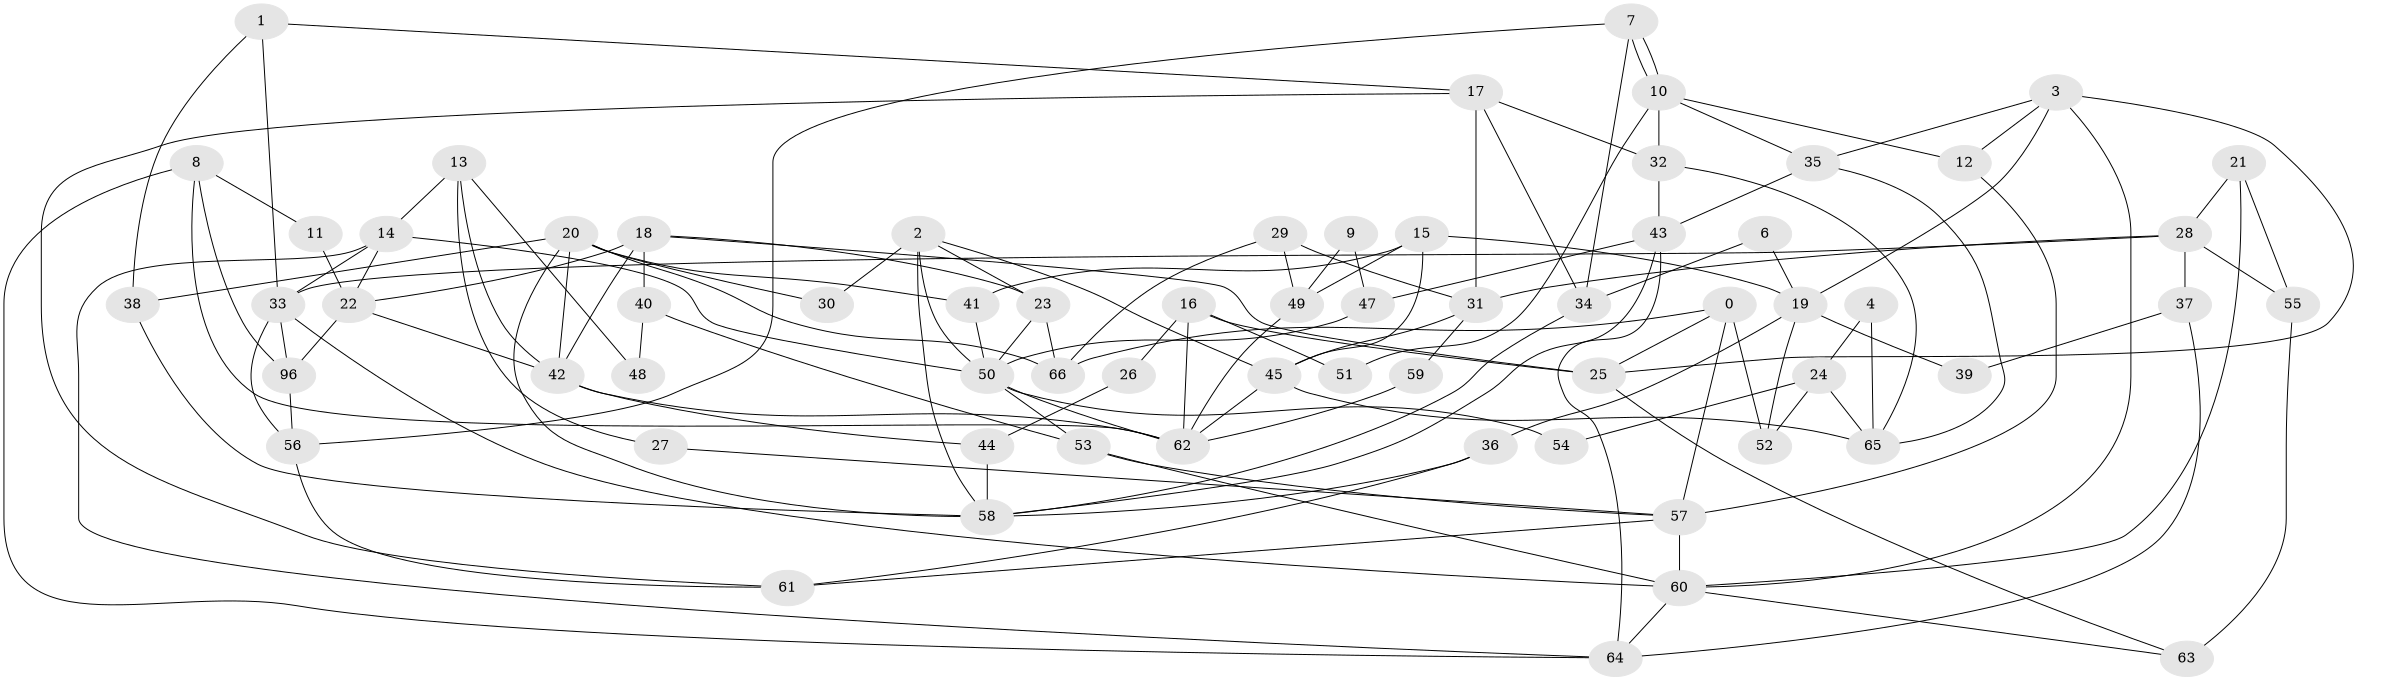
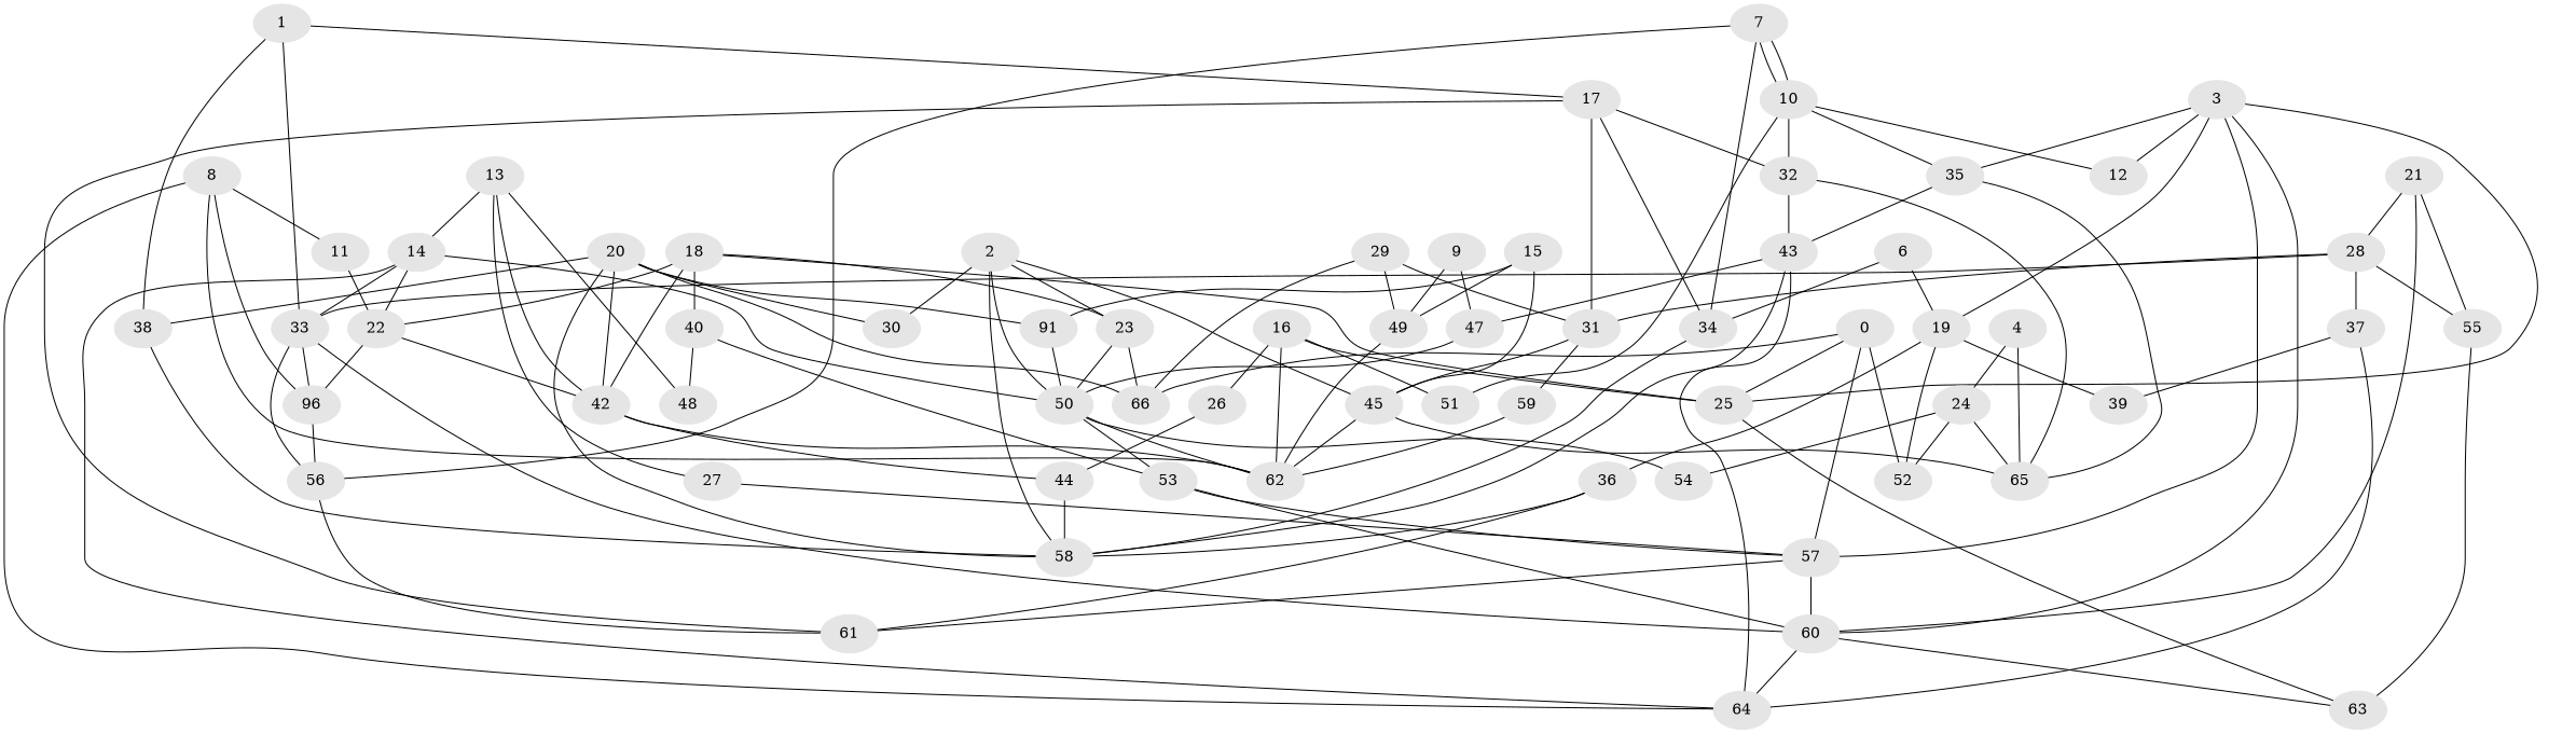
  graph {
    node [color=gray90 style=filled]
    1
    17
    33
    38
    34
    32
    31
    61
    60
    56
    n11 [label=96]
    58
    2
    23
    30
    45
    50
    66
    65
    62
    54
    53
    3
    12
    25
    35
    19
    57
    63
    43
    64
    4
    24
    52
    n35 [label=0]
    6
    36
    39
    7
    10
    51
    8
    11
    22
    9
    47
    49
    42
    13
    14
    27
    48
-   41
+   41 [label=91]
    44
    15
    16
    26
    59
    18
    40
    20
    21
    28
    55
    37
    29
    1 -- 17
    1 -- 33
    1 -- 38
    17 -- 34
    17 -- 32
    17 -- 31
    17 -- 61
    33 -- 60
    33 -- 56
    33 -- n11
    38 -- 58
    34 -- 58
    32 -- 65
    32 -- 43
    31 -- 45
    31 -- 59
    60 -- 63
    60 -- 64
    56 -- 61
    n11 -- 56
    2 -- 58
    2 -- 23
    2 -- 30
    2 -- 45
    2 -- 50
    23 -- 50
    23 -- 66
    45 -- 65
    45 -- 62
    50 -- 62
    50 -- 54
    50 -- 53
    53 -- 60
    53 -- 57
    3 -- 60
    3 -- 12
    3 -- 25
    3 -- 35
    3 -- 19
-   12 -- 57
+   3 -- 57
    25 -- 63
    35 -- 65
    35 -- 43
    19 -- 52
    19 -- 36
    19 -- 39
    57 -- 61
    57 -- 60
    43 -- 58
    43 -- 64
    43 -- 47
    4 -- 65
    4 -- 24
    24 -- 65
    24 -- 54
    24 -- 52
    n35 -- 66
    n35 -- 25
    n35 -- 57
    n35 -- 52
    6 -- 34
    6 -- 19
    36 -- 61
    36 -- 58
    7 -- 34
    7 -- 56
    7 -- 10
    7 -- 10
    10 -- 32
    10 -- 12
    10 -- 35
    10 -- 51
    8 -- n11
    8 -- 62
    8 -- 64
    8 -- 11
    11 -- 22
    22 -- n11
    22 -- 42
    9 -- 47
    9 -- 49
    47 -- 50
    49 -- 62
    42 -- 62
    42 -- 44
    13 -- 42
    13 -- 14
    13 -- 27
    13 -- 48
    14 -- 33
    14 -- 50
    14 -- 64
    14 -- 22
    27 -- 57
    41 -- 50
    44 -- 58
    15 -- 45
-   15 -- 19
    15 -- 49
    15 -- 41
    16 -- 62
    16 -- 25
    16 -- 51
    16 -- 26
    26 -- 44
    59 -- 62
    18 -- 23
    18 -- 25
    18 -- 22
    18 -- 42
    18 -- 40
    40 -- 53
    40 -- 48
    20 -- 38
    20 -- 58
    20 -- 30
    20 -- 66
    20 -- 42
    20 -- 41
    21 -- 60
    21 -- 28
    21 -- 55
    28 -- 33
    28 -- 31
    28 -- 55
    28 -- 37
    55 -- 63
    37 -- 64
    37 -- 39
    29 -- 31
    29 -- 66
    29 -- 49
  }
